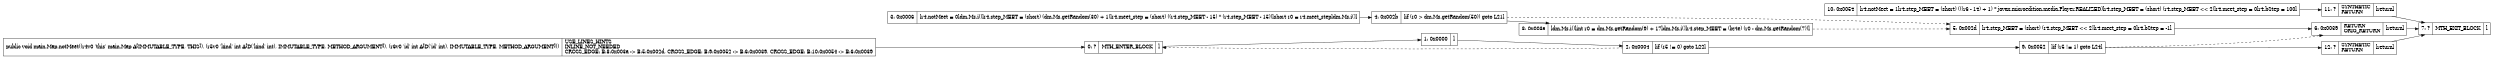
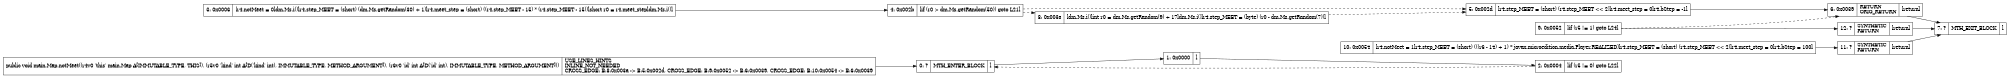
  digraph {
    rankdir=LR
    node [shape=record]
    n1 [label="{0\:\ ?|MTH_ENTER_BLOCK\l|l}"]
    n2 [label="{1\:\ 0x0000|l}"]
    n3 [label="{2\:\ 0x0004|lif (r5 != 0) goto L22l}"]
    n4 [label="{9\:\ 0x0052|lif (r5 != 1) goto L24l}"]
    n5 [label="{3\:\ 0x0006|lr4.notMeet = 0ldm.Ms.i()lr4.step_MEET = (short) (dm.Ms.getRandom(30) + 1)lr4.meet_step = (short) ((r4.step_MEET \- 15) * (r4.step_MEET \- 15))lshort r0 = r4.meet_stepldm.Ms.i()l}"]
    n6 [label="{4\:\ 0x002b|lif (r0 \> dm.Ms.getRandom(50)) goto L21l}"]
    n7 [label="{6\:\ 0x0039|RETURN\lORIG_RETURN\l|lreturnl}"]
    n8 [label="{12\:\ ?|SYNTHETIC\lRETURN\l|lreturnl}"]
    n9 [label="{5\:\ 0x002d|lr4.step_MEET = (short) (r4.step_MEET \<\< 2)lr4.meet_step = 0lr4.bStep = \-1l}"]
    n10 [label="{8\:\ 0x003a|ldm.Ms.i()lint r0 = dm.Ms.getRandom(9) + 17ldm.Ms.i()lr4.step_MEET = (byte) (r0 \- dm.Ms.getRandom(7))l}"]
    n11 [label="{7\:\ ?|MTH_EXIT_BLOCK\l|l}"]
    n12 [label="{10\:\ 0x0054|lr4.notMeet = 1lr4.step_MEET = (short) (((r6 \- 14) + 1) * javax.microedition.media.Player.REALIZED)lr4.step_MEET = (short) (r4.step_MEET \<\< 2)lr4.meet_step = 0lr4.bStep = 100l}"]
    n13 [label="{11\:\ ?|SYNTHETIC\lRETURN\l|lreturnl}"]
    n14 [label="{public void main.Map.notMeet((r4v0 'this' main.Map A[IMMUTABLE_TYPE, THIS]), (r5v0 'kind' int A[D('kind' int), IMMUTABLE_TYPE, METHOD_ARGUMENT]), (r6v0 'id' int A[D('id' int), IMMUTABLE_TYPE, METHOD_ARGUMENT]))  | USE_LINES_HINTS\lINLINE_NOT_NEEDED\lCROSS_EDGE: B:8:0x003a \-\> B:5:0x002d, CROSS_EDGE: B:9:0x0052 \-\> B:6:0x0039, CROSS_EDGE: B:10:0x0054 \-\> B:6:0x0039\l}"]
    n1 -> n2
    n2 -> n3
    n3 -> n1 [style=dashed]
-   n3 -> n4
    n4 -> n7 [style=dashed]
    n4 -> n8
    n5 -> n6
    n6 -> n9 [style=dashed]
-   n6 -> n10
+   n6 -> n10 [style=dashed]
    n7 -> n11
    n8 -> n11
    n9 -> n7
    n10 -> n9 [style=dashed]
    n12 -> n13
    n13 -> n11
    n14 -> n1
  }
